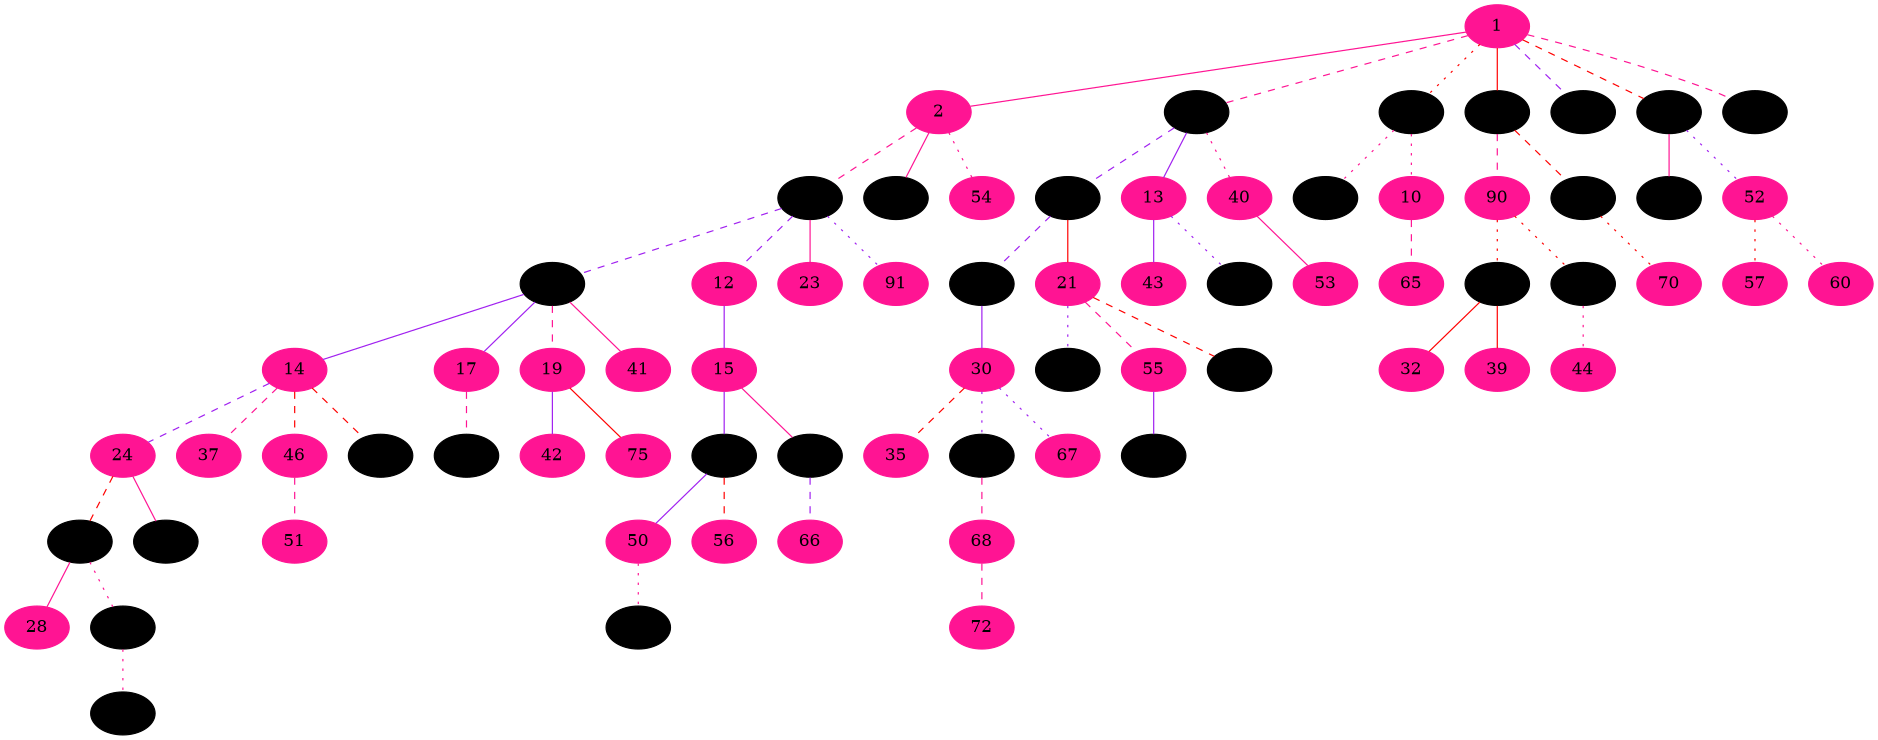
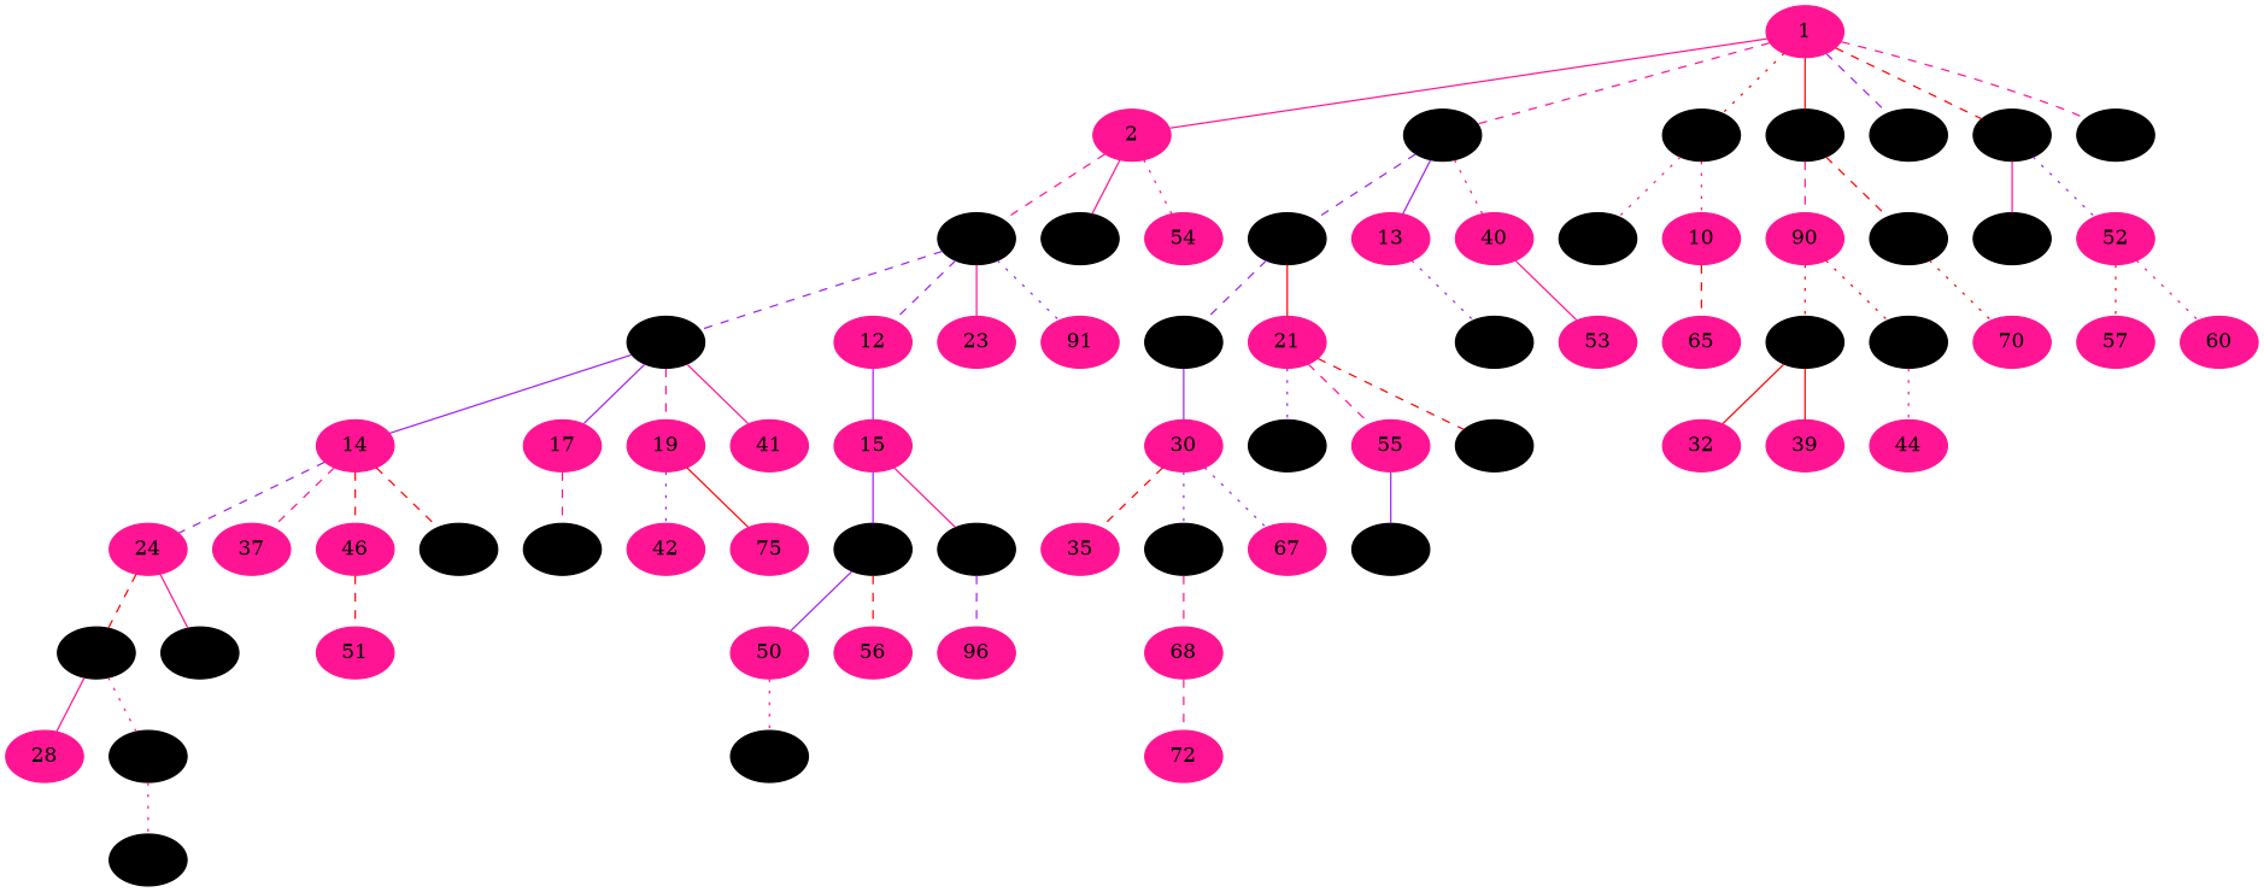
  graph {
    fontname="DejaVu Serif"
    node [color=deeppink fontname="DejaVu Serif" style=filled]
    edge [color=deeppink fontname="DejaVu Serif" style=dashed]
    1
    2
    3 [color=black]
    5 [color=black]
    8 [color=black]
    9 [color=black]
    29 [color=black]
    63 [color=black]
    4 [color=black]
    16 [color=black]
    54
    11 [color=black]
    13
    40
    6 [color=black]
    10
    n17 [label=90]
    59 [color=black]
    48 [color=black]
    52
    7 [color=black]
    12
    23
    n24 [label=91]
    18 [color=black]
    21
-   43
    58 [color=black]
    53
    14
    17
    19
    41
    15
    65
    24
    37
    46
    64 [color=black]
    38 [color=black]
    42
    n42 [label=75]
    25 [color=black]
    27 [color=black]
    70
    30
    33 [color=black]
    55
    71 [color=black]
    22 [color=black]
    47 [color=black]
    26 [color=black]
    36 [color=black]
    51
    50
    56
-   66
+   66 [label=96]
    35
    49 [color=black]
    67
    32
    39
    44
    69 [color=black]
    62 [color=black]
    28
    34 [color=black]
    61 [color=black]
    57
    60
    68
    72
    1 -- 2 [style=solid]
    1 -- 3
    1 -- 5 [color=red style=dotted]
    1 -- 8 [color=red style=solid]
    1 -- 9 [color=purple]
    1 -- 29 [color=red]
    1 -- 63
    2 -- 4
    2 -- 16 [style=solid]
    2 -- 54 [style=dotted]
    3 -- 11 [color=purple]
    3 -- 13 [color=purple style=solid]
    3 -- 40 [style=dotted]
    5 -- 6 [style=dotted]
    5 -- 10 [style=dotted]
    8 -- n17
    8 -- 59 [color=red]
    29 -- 48 [style=solid]
    29 -- 52 [color=purple style=dotted]
    4 -- 7 [color=purple]
    4 -- 12 [color=purple]
    4 -- 23 [style=solid]
    4 -- n24 [color=purple style=dotted]
    11 -- 18 [color=purple]
    11 -- 21 [color=red style=solid]
-   13 -- 43 [color=purple style=solid]
    13 -- 58 [color=purple style=dotted]
    40 -- 53 [style=solid]
-   10 -- 65
+   10 -- 65 [color=red]
    n17 -- 25 [color=red style=dotted]
    n17 -- 27 [color=red style=dotted]
    59 -- 70 [color=red style=dotted]
    52 -- 57 [color=red style=dotted]
    52 -- 60 [style=dotted]
    7 -- 14 [color=purple style=solid]
    7 -- 17 [color=purple style=solid]
    7 -- 19
    7 -- 41 [style=solid]
    12 -- 15 [color=purple style=solid]
    18 -- 30 [color=purple style=solid]
    21 -- 33 [color=purple style=dotted]
    21 -- 55
    21 -- 71 [color=red]
    14 -- 24 [color=purple]
    14 -- 37
    14 -- 46 [color=red]
    14 -- 64 [color=red]
    17 -- 38
-   19 -- 42 [color=purple style=solid]
+   19 -- 42 [color=purple style=dotted]
    19 -- n42 [color=red style=solid]
    15 -- 22 [color=purple style=solid]
    15 -- 47 [style=solid]
    24 -- 26 [color=red]
    24 -- 36 [style=solid]
-   46 -- 51
+   46 -- 51 [color=red]
    25 -- 32 [color=red style=solid]
    25 -- 39 [color=red style=solid]
    27 -- 44 [style=dotted]
    30 -- 35 [color=red]
    30 -- 49 [color=purple style=dotted]
    30 -- 67 [color=purple style=dotted]
    55 -- 69 [color=purple style=solid]
    22 -- 50 [color=purple style=solid]
    22 -- 56 [color=red]
    47 -- 66 [color=purple]
    26 -- 28 [style=solid]
    26 -- 34 [style=dotted]
    50 -- 62 [style=dotted]
    49 -- 68
    34 -- 61 [style=dotted]
    68 -- 72
  }
